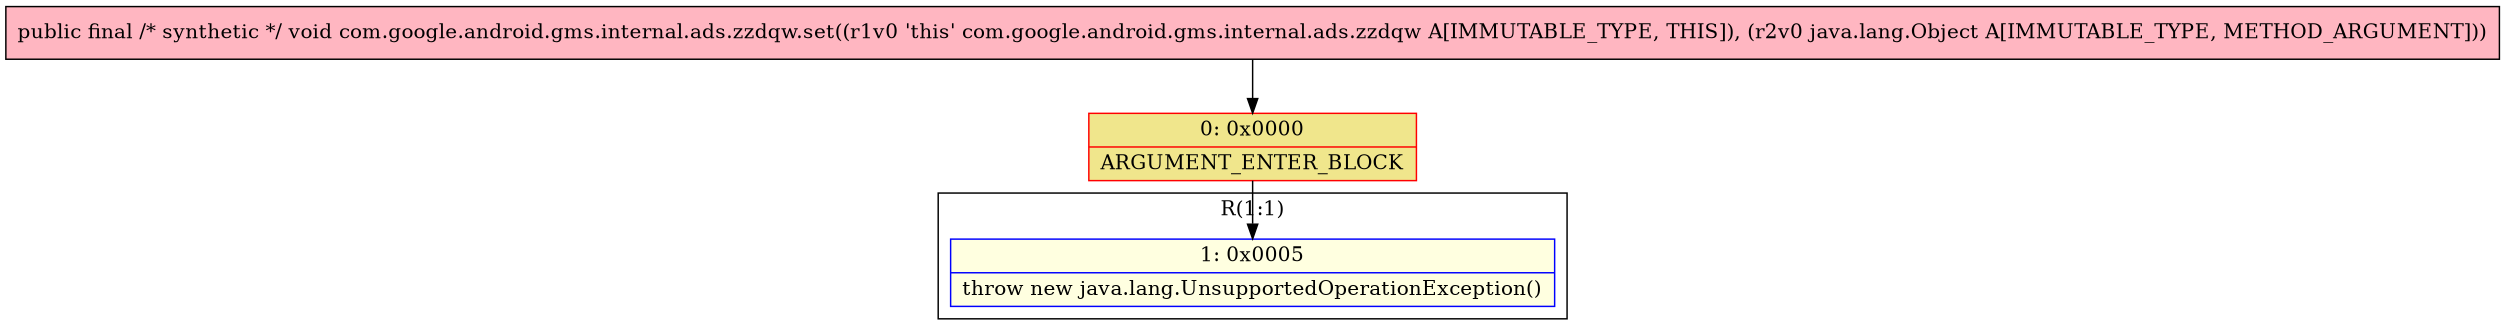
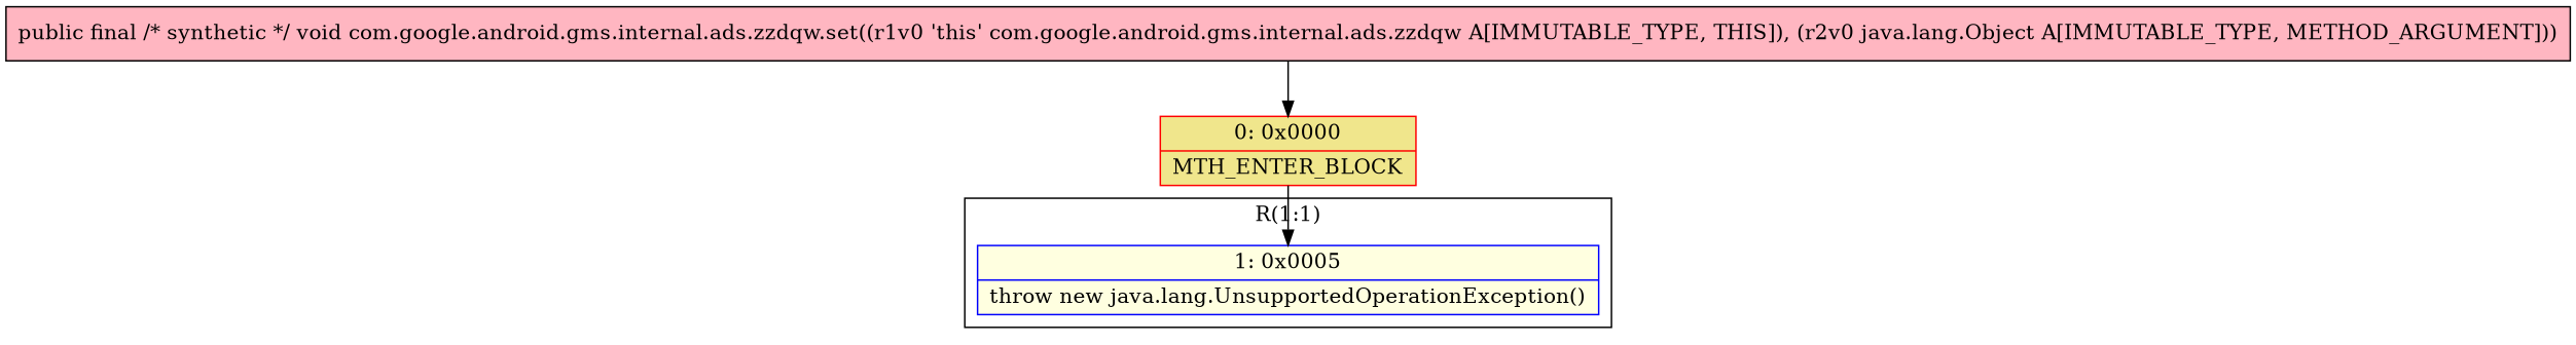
  digraph {
    node [shape=record style=filled]
    n1 [color=blue label="{1\:\ 0x0005|throw new java.lang.UnsupportedOperationException()\l}" fillcolor=lightyellow]
-   n2 [color=red label="{0\:\ 0x0000|ARGUMENT_ENTER_BLOCK\l}" fillcolor=khaki]
+   n2 [color=red label="{0\:\ 0x0000|MTH_ENTER_BLOCK\l}" fillcolor=khaki]
    n3 [label="{public final \/* synthetic *\/ void com.google.android.gms.internal.ads.zzdqw.set((r1v0 'this' com.google.android.gms.internal.ads.zzdqw A[IMMUTABLE_TYPE, THIS]), (r2v0 java.lang.Object A[IMMUTABLE_TYPE, METHOD_ARGUMENT])) }" fillcolor=lightpink]
    subgraph cluster_1 {
      label="R(1:1)"
      n1
    }
    n2 -> n1
    n3 -> n2
  }
